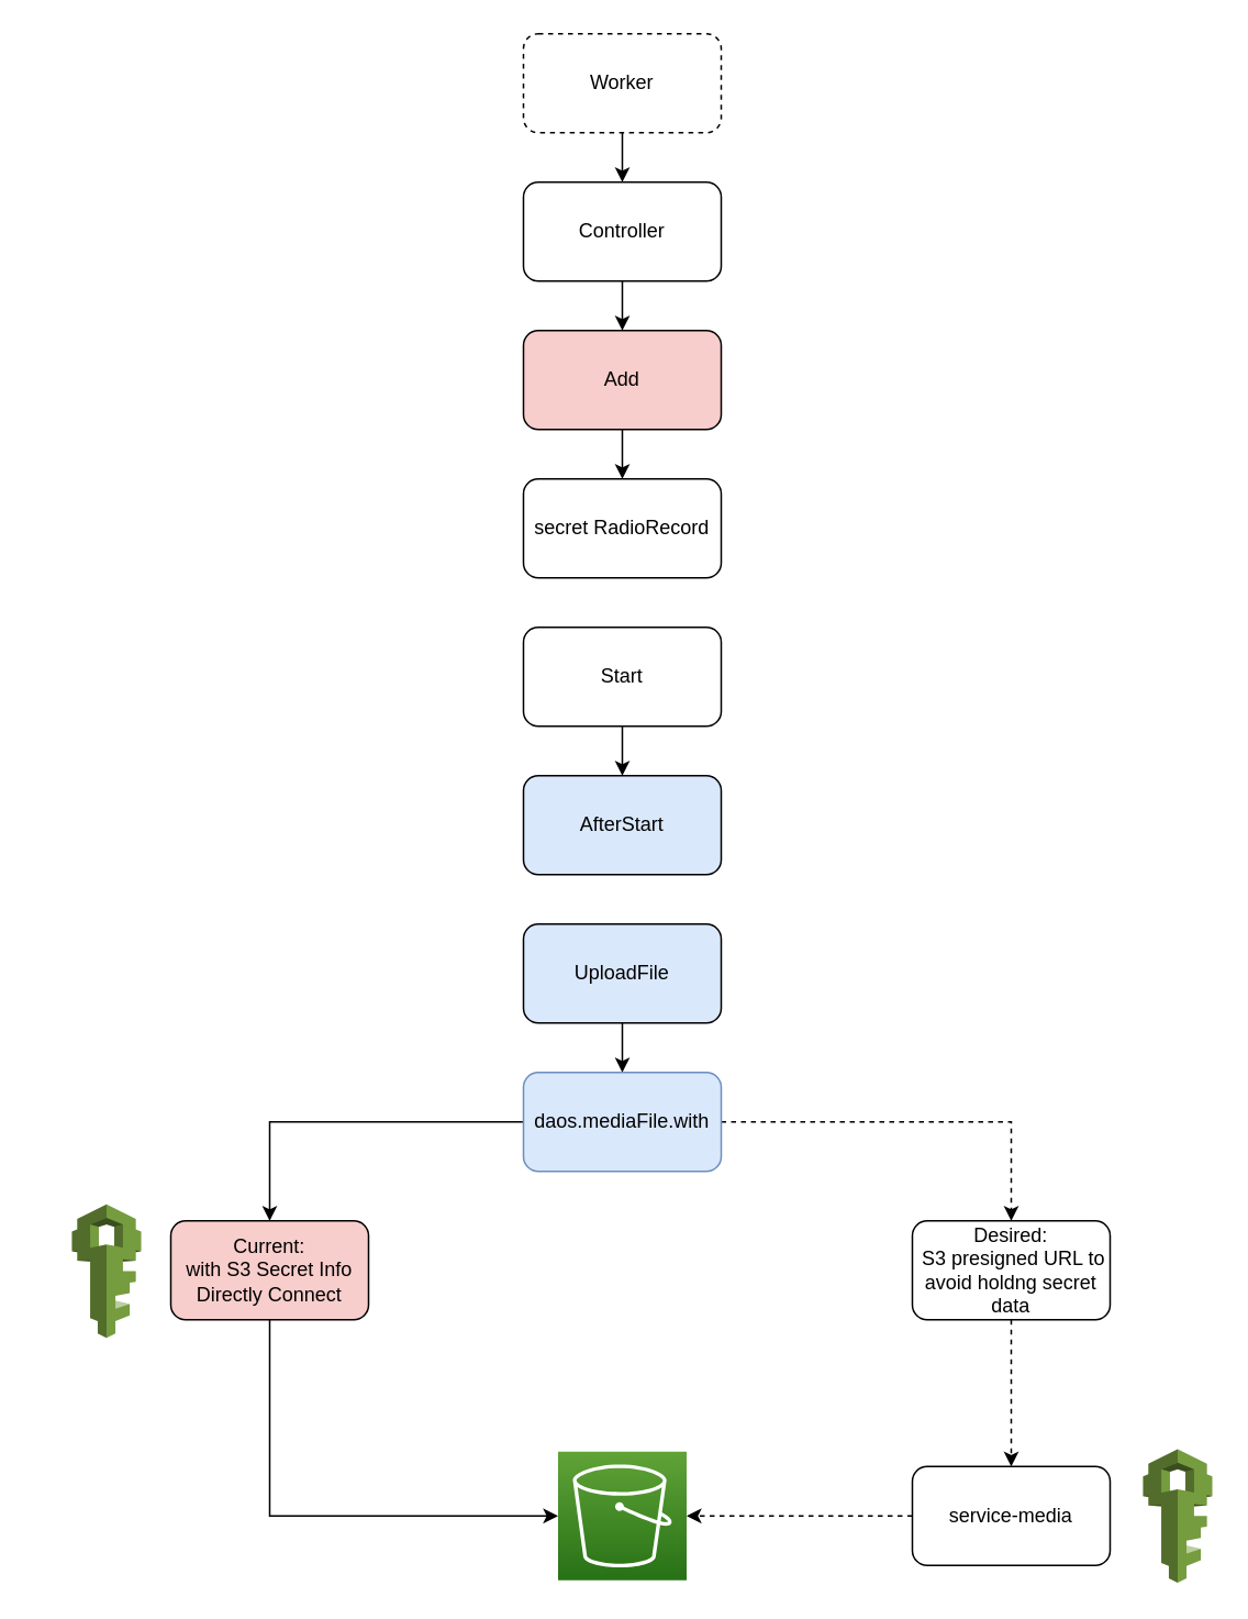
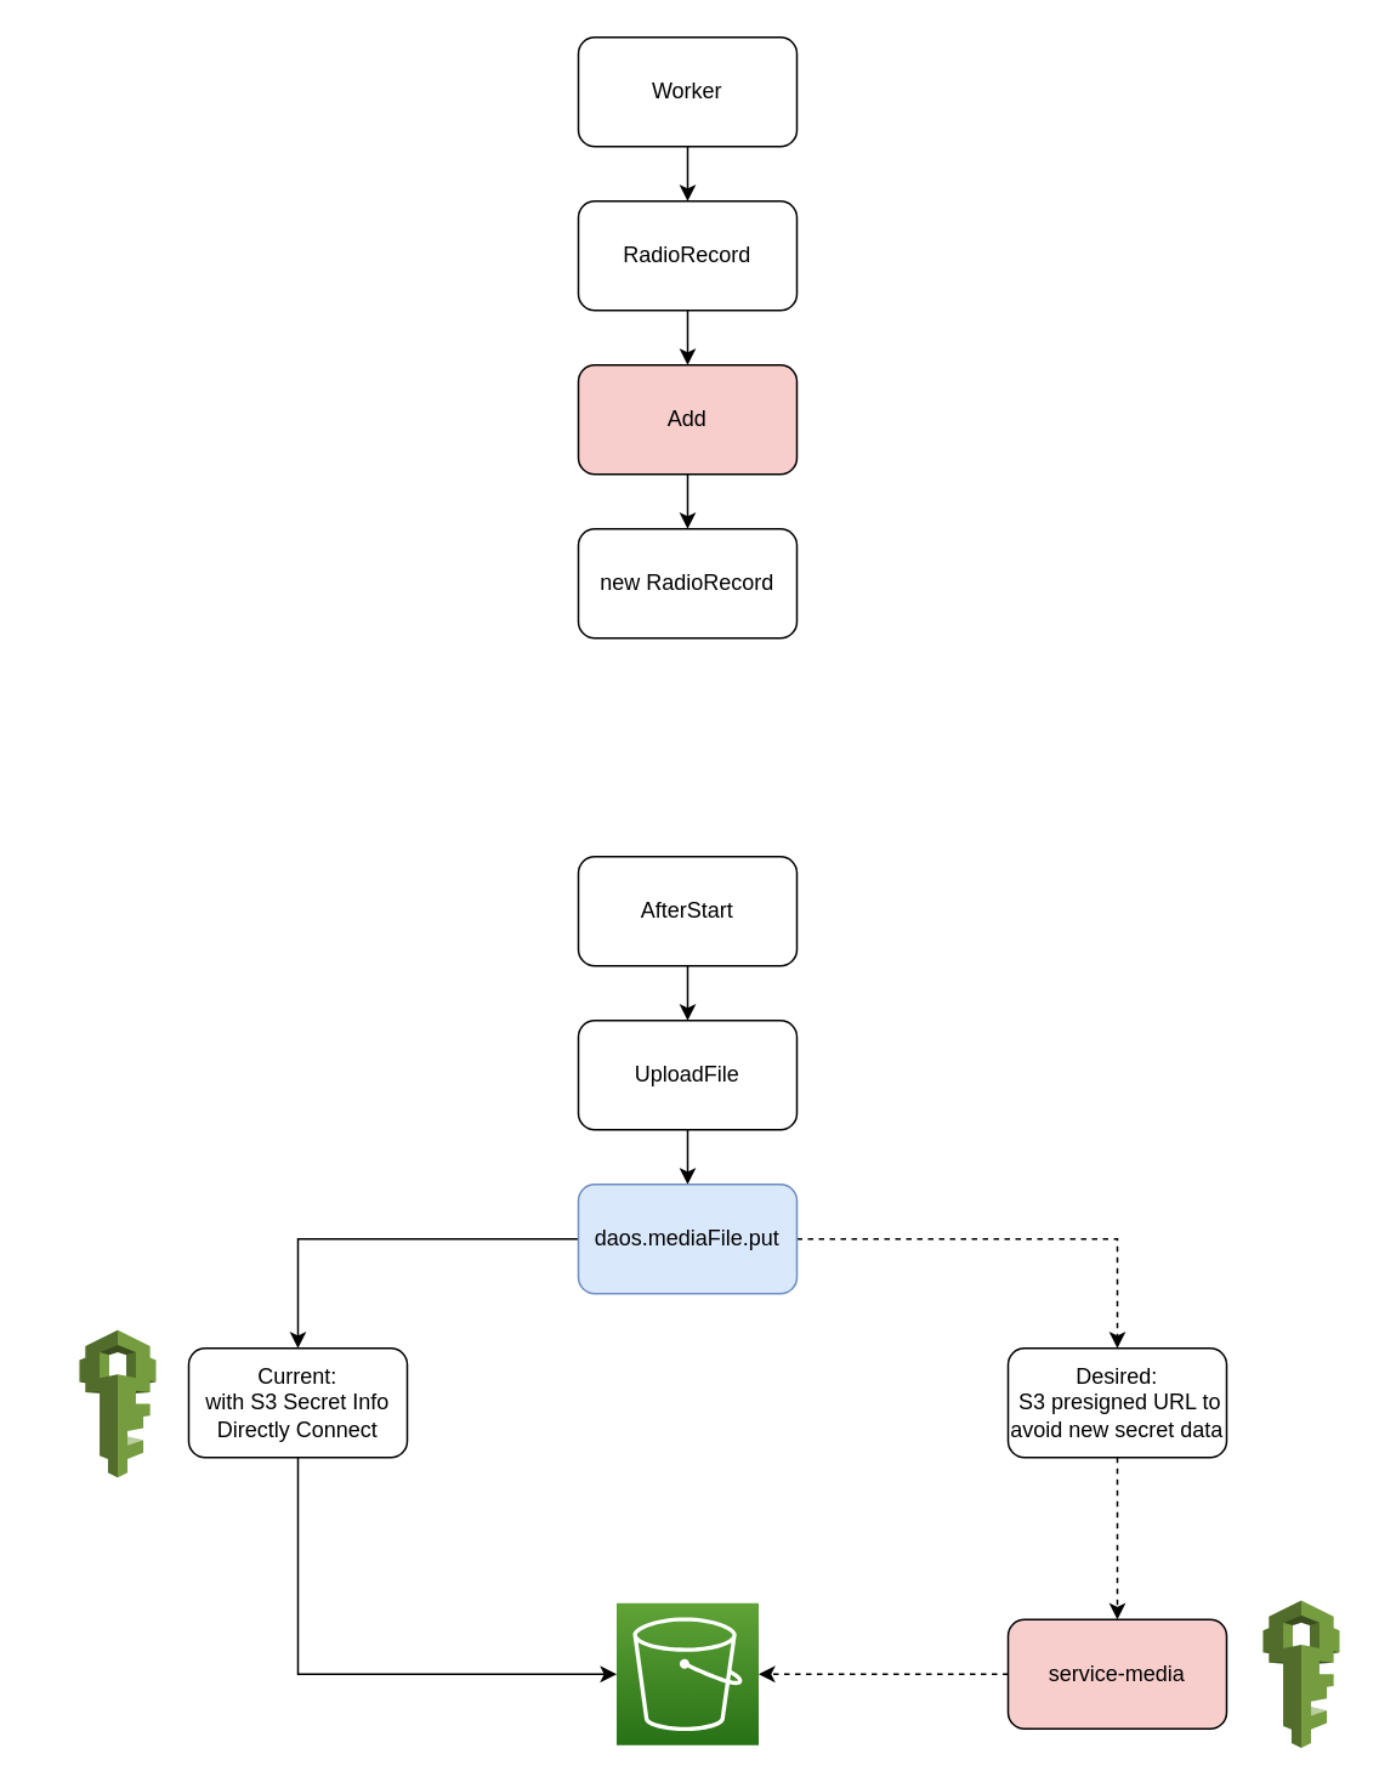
  <mxCell id="0" />
  <mxCell id="1" parent="0" />
  <mxCell id="2" value="" style="edgeStyle=orthogonalEdgeStyle;rounded=0;orthogonalLoop=1;jettySize=auto;html=1;" edge="1" parent="1" source="3" target="5"><mxGeometry relative="1" as="geometry" /></mxCell>
- <mxCell id="3" value="Worker" style="rounded=1;whiteSpace=wrap;html=1;dashed=1;" vertex="1" parent="1"><mxGeometry x="317" y="20" width="120" height="60" as="geometry" /></mxCell>
+ <mxCell id="3" value="Worker" style="rounded=1;whiteSpace=wrap;html=1;" vertex="1" parent="1"><mxGeometry x="317" y="20" width="120" height="60" as="geometry" /></mxCell>
  <mxCell id="4" value="" style="edgeStyle=orthogonalEdgeStyle;rounded=0;orthogonalLoop=1;jettySize=auto;html=1;" edge="1" parent="1" source="5" target="7"><mxGeometry relative="1" as="geometry" /></mxCell>
- <mxCell id="5" value="Controller" style="rounded=1;whiteSpace=wrap;html=1;" vertex="1" parent="1"><mxGeometry x="317" y="110" width="120" height="60" as="geometry" /></mxCell>
+ <mxCell id="5" value="RadioRecord" style="rounded=1;whiteSpace=wrap;html=1;" vertex="1" parent="1"><mxGeometry x="317" y="110" width="120" height="60" as="geometry" /></mxCell>
  <mxCell id="6" value="" style="edgeStyle=orthogonalEdgeStyle;rounded=0;orthogonalLoop=1;jettySize=auto;html=1;" edge="1" parent="1" source="7" target="8"><mxGeometry relative="1" as="geometry" /></mxCell>
  <mxCell id="7" value="Add" style="rounded=1;whiteSpace=wrap;html=1;fillColor=#f8cecc;" vertex="1" parent="1"><mxGeometry x="317" y="200" width="120" height="60" as="geometry" /></mxCell>
- <mxCell id="8" value="secret RadioRecord" style="rounded=1;whiteSpace=wrap;html=1;" vertex="1" parent="1"><mxGeometry x="317" y="290" width="120" height="60" as="geometry" /></mxCell>
- <mxCell id="9" value="" style="edgeStyle=orthogonalEdgeStyle;rounded=0;orthogonalLoop=1;jettySize=auto;html=1;" edge="1" parent="1" source="10" target="12"><mxGeometry relative="1" as="geometry" /></mxCell>
- <mxCell id="10" value="Start" style="rounded=1;whiteSpace=wrap;html=1;" vertex="1" parent="1"><mxGeometry x="317" y="380" width="120" height="60" as="geometry" /></mxCell>
- <mxCell id="12" value="AfterStart" style="rounded=1;whiteSpace=wrap;html=1;fillColor=#dae8fc;" vertex="1" parent="1"><mxGeometry x="317" y="470" width="120" height="60" as="geometry" /></mxCell>
+ <mxCell id="8" value="new RadioRecord" style="rounded=1;whiteSpace=wrap;html=1;" vertex="1" parent="1"><mxGeometry x="317" y="290" width="120" height="60" as="geometry" /></mxCell>
+ <mxCell id="11" value="" style="edgeStyle=orthogonalEdgeStyle;rounded=0;orthogonalLoop=1;jettySize=auto;html=1;" edge="1" parent="1" source="12" target="14"><mxGeometry relative="1" as="geometry" /></mxCell>
+ <mxCell id="12" value="AfterStart" style="rounded=1;whiteSpace=wrap;html=1;" vertex="1" parent="1"><mxGeometry x="317" y="470" width="120" height="60" as="geometry" /></mxCell>
  <mxCell id="13" style="edgeStyle=orthogonalEdgeStyle;rounded=0;orthogonalLoop=1;jettySize=auto;html=1;" edge="1" parent="1" source="14" target="17"><mxGeometry relative="1" as="geometry" /></mxCell>
- <mxCell id="14" value="UploadFile" style="rounded=1;whiteSpace=wrap;html=1;fillColor=#dae8fc;" vertex="1" parent="1"><mxGeometry x="317" y="560" width="120" height="60" as="geometry" /></mxCell>
+ <mxCell id="14" value="UploadFile" style="rounded=1;whiteSpace=wrap;html=1;" vertex="1" parent="1"><mxGeometry x="317" y="560" width="120" height="60" as="geometry" /></mxCell>
  <mxCell id="15" value="" style="edgeStyle=orthogonalEdgeStyle;rounded=0;orthogonalLoop=1;jettySize=auto;html=1;" edge="1" parent="1" source="17" target="19"><mxGeometry relative="1" as="geometry" /></mxCell>
  <mxCell id="16" style="edgeStyle=orthogonalEdgeStyle;rounded=0;orthogonalLoop=1;jettySize=auto;html=1;dashed=1;" edge="1" parent="1" source="17" target="21"><mxGeometry relative="1" as="geometry" /></mxCell>
- <mxCell id="17" value="daos.mediaFile.with" style="rounded=1;whiteSpace=wrap;html=1;fillColor=#dae8fc;strokeColor=#6c8ebf;" vertex="1" parent="1"><mxGeometry x="317" y="650" width="120" height="60" as="geometry" /></mxCell>
+ <mxCell id="17" value="daos.mediaFile.put" style="rounded=1;whiteSpace=wrap;html=1;fillColor=#dae8fc;strokeColor=#6c8ebf;" vertex="1" parent="1"><mxGeometry x="317" y="650" width="120" height="60" as="geometry" /></mxCell>
  <mxCell id="18" style="edgeStyle=orthogonalEdgeStyle;orthogonalLoop=1;jettySize=auto;html=1;rounded=0;" edge="1" parent="1" source="19" target="22"><mxGeometry relative="1" as="geometry"><Array as="points"><mxPoint x="163" y="919" /></Array></mxGeometry></mxCell>
- <mxCell id="19" value="Current:&lt;br&gt;with S3 Secret Info&lt;br&gt;Directly Connect" style="rounded=1;whiteSpace=wrap;html=1;fillColor=#f8cecc;" vertex="1" parent="1"><mxGeometry x="103" y="740" width="120" height="60" as="geometry" /></mxCell>
+ <mxCell id="19" value="Current:&lt;br&gt;with S3 Secret Info&lt;br&gt;Directly Connect" style="rounded=1;whiteSpace=wrap;html=1;" vertex="1" parent="1"><mxGeometry x="103" y="740" width="120" height="60" as="geometry" /></mxCell>
  <mxCell id="20" style="edgeStyle=orthogonalEdgeStyle;rounded=0;orthogonalLoop=1;jettySize=auto;html=1;entryX=0.5;entryY=0;entryDx=0;entryDy=0;dashed=1;" edge="1" parent="1" source="21" target="24"><mxGeometry relative="1" as="geometry" /></mxCell>
- <mxCell id="21" value="Desired:&lt;br&gt;&amp;nbsp;S3 presigned URL to avoid holdng secret data" style="rounded=1;whiteSpace=wrap;html=1;" vertex="1" parent="1"><mxGeometry x="553" y="740" width="120" height="60" as="geometry" /></mxCell>
+ <mxCell id="21" value="Desired:&lt;br&gt;&amp;nbsp;S3 presigned URL to avoid new secret data" style="rounded=1;whiteSpace=wrap;html=1;" vertex="1" parent="1"><mxGeometry x="553" y="740" width="120" height="60" as="geometry" /></mxCell>
  <mxCell id="22" value="" style="sketch=0;points=[[0,0,0],[0.25,0,0],[0.5,0,0],[0.75,0,0],[1,0,0],[0,1,0],[0.25,1,0],[0.5,1,0],[0.75,1,0],[1,1,0],[0,0.25,0],[0,0.5,0],[0,0.75,0],[1,0.25,0],[1,0.5,0],[1,0.75,0]];outlineConnect=0;fontColor=#232F3E;gradientColor=#60A337;gradientDirection=north;fillColor=#277116;strokeColor=#ffffff;dashed=0;verticalLabelPosition=bottom;verticalAlign=top;align=center;html=1;fontSize=12;fontStyle=0;aspect=fixed;shape=mxgraph.aws4.resourceIcon;resIcon=mxgraph.aws4.s3;" vertex="1" parent="1"><mxGeometry x="338" y="880" width="78" height="78" as="geometry" /></mxCell>
  <mxCell id="23" style="edgeStyle=orthogonalEdgeStyle;rounded=0;orthogonalLoop=1;jettySize=auto;html=1;entryX=1;entryY=0.5;entryDx=0;entryDy=0;entryPerimeter=0;dashed=1;" edge="1" parent="1" source="24" target="22"><mxGeometry relative="1" as="geometry" /></mxCell>
- <mxCell id="24" value="service-media" style="rounded=1;whiteSpace=wrap;html=1;" vertex="1" parent="1"><mxGeometry x="553" y="889" width="120" height="60" as="geometry" /></mxCell>
+ <mxCell id="24" value="service-media" style="rounded=1;whiteSpace=wrap;html=1;fillColor=#f8cecc;" vertex="1" parent="1"><mxGeometry x="553" y="889" width="120" height="60" as="geometry" /></mxCell>
  <mxCell id="25" value="" style="outlineConnect=0;dashed=0;verticalLabelPosition=bottom;verticalAlign=top;align=center;html=1;shape=mxgraph.aws3.iam;fillColor=#759C3E;gradientColor=none;" vertex="1" parent="1"><mxGeometry x="43" y="730" width="42" height="81" as="geometry" /></mxCell>
  <mxCell id="26" value="" style="outlineConnect=0;dashed=0;verticalLabelPosition=bottom;verticalAlign=top;align=center;html=1;shape=mxgraph.aws3.iam;fillColor=#759C3E;gradientColor=none;" vertex="1" parent="1"><mxGeometry x="693" y="878.5" width="42" height="81" as="geometry" /></mxCell>
  <mxCell id="27" value="" style="shape=image;html=1;verticalAlign=top;verticalLabelPosition=bottom;labelBackgroundColor=#ffffff;imageAspect=0;aspect=fixed;image=https://cdn3.iconfinder.com/data/icons/flat-actions-icons-9/792/Close_Icon-128.png" vertex="1" parent="1"><mxGeometry x="20" y="720" width="88" height="88" as="geometry" /></mxCell>
  <mxCell id="28" value="" style="shape=image;html=1;verticalAlign=top;verticalLabelPosition=bottom;labelBackgroundColor=#ffffff;imageAspect=0;aspect=fixed;image=https://cdn3.iconfinder.com/data/icons/flat-actions-icons-9/792/Close_Icon-128.png" vertex="1" parent="1"><mxGeometry x="183" y="636" width="88" height="88" as="geometry" /></mxCell>
